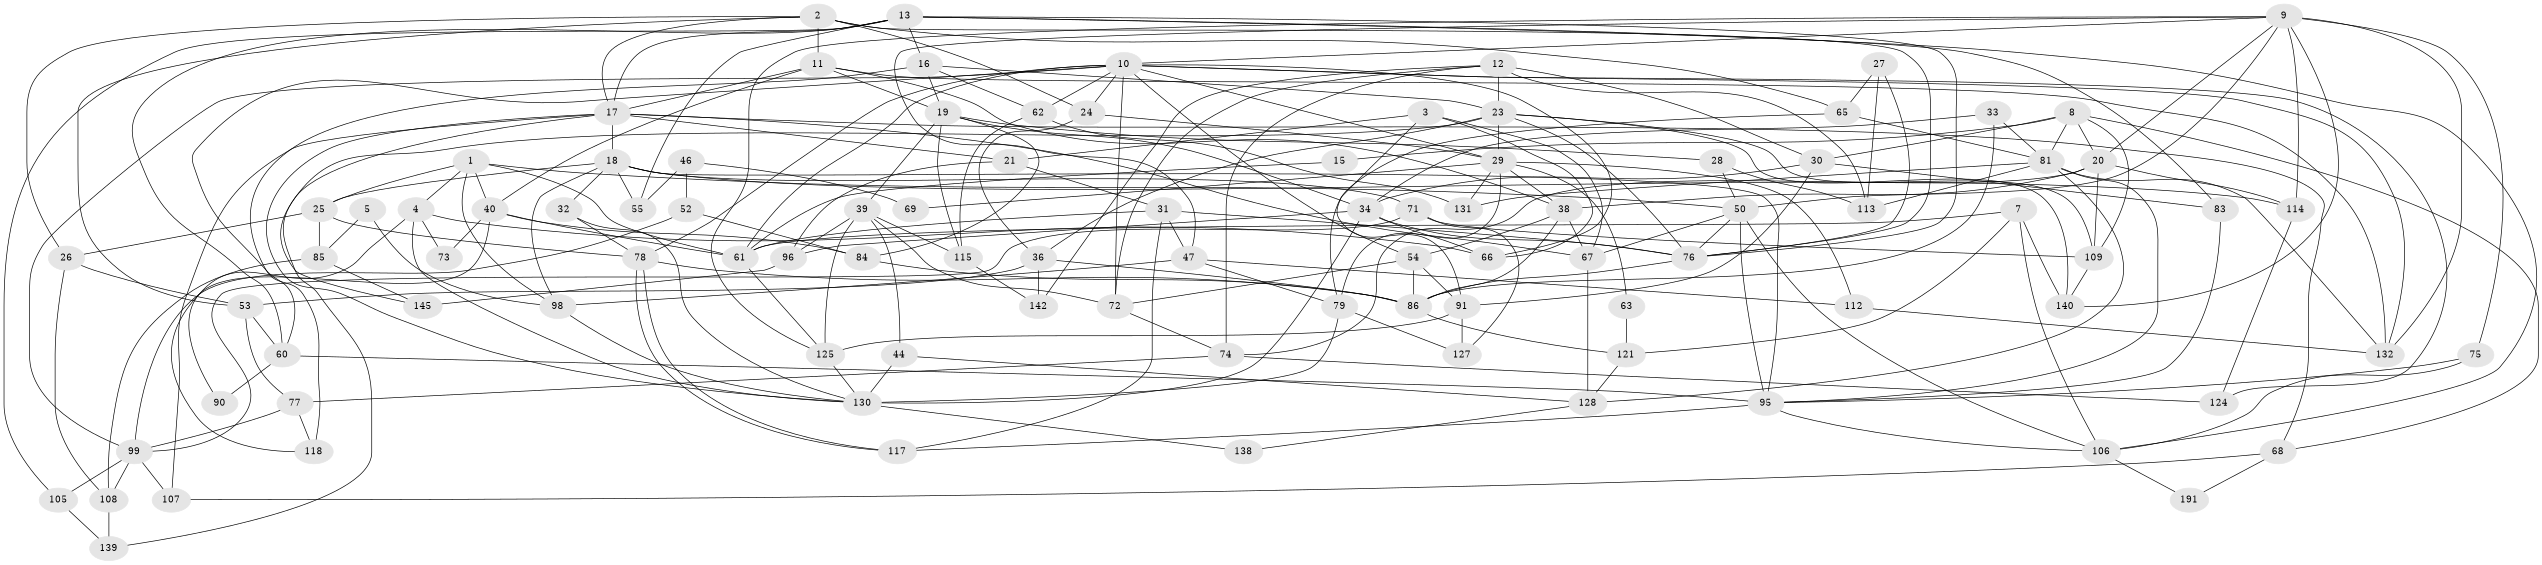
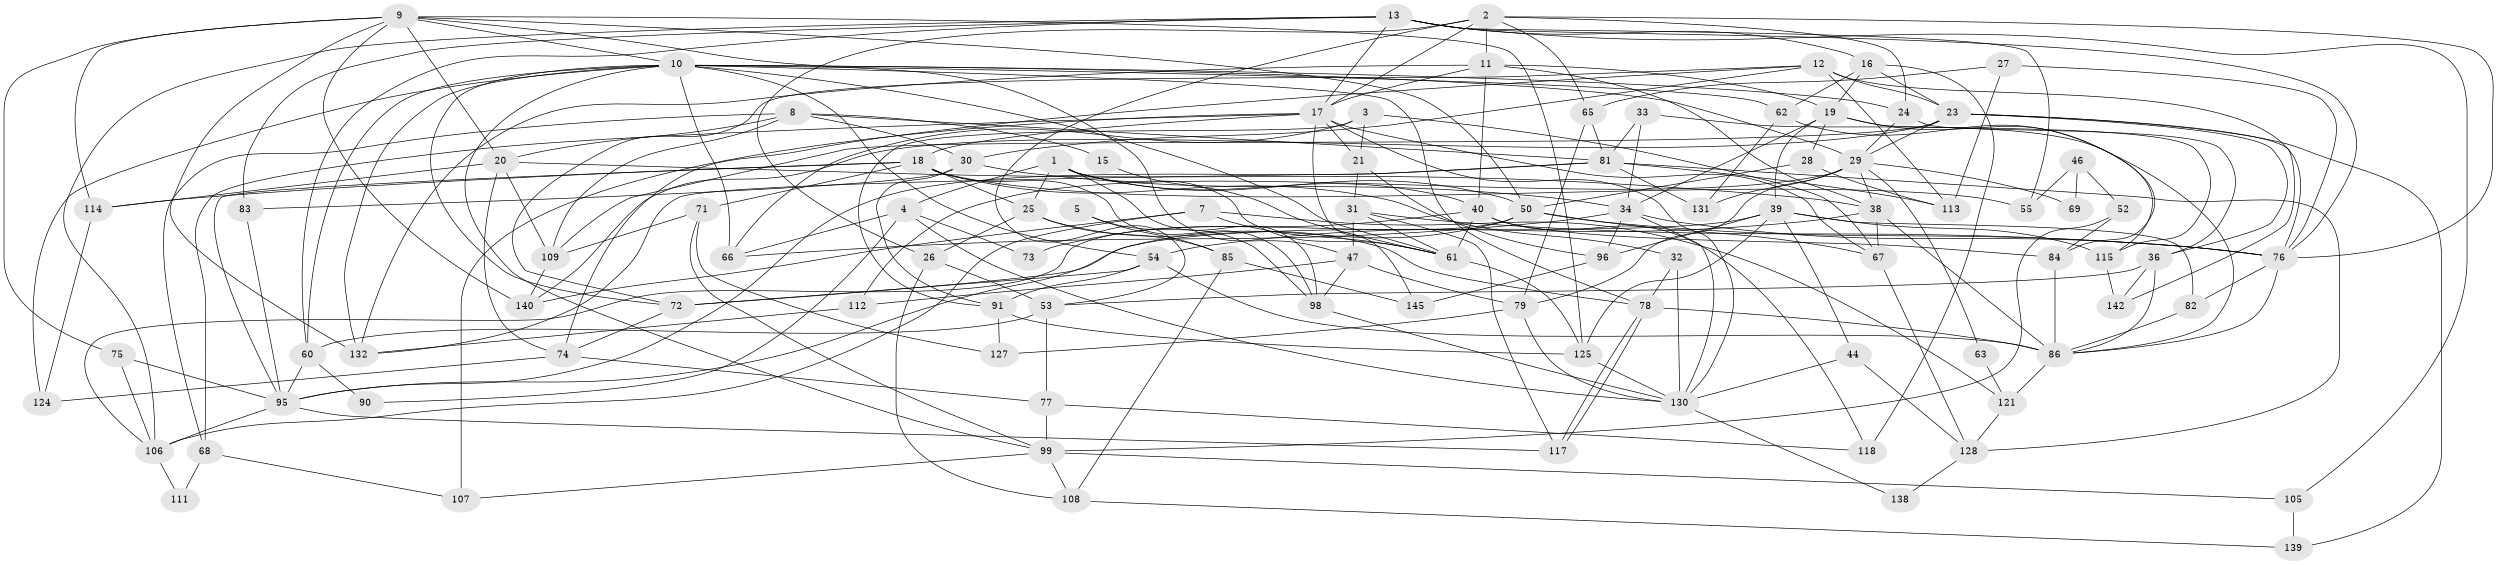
  graph {
    node [color=gray90 style=filled]
    1 [super="+89"]
    4 [super="+92"]
    25
    40 [super="+94"]
    50 [super="+100"]
    61 [super="+62"]
    98
    66
    73
    90
    130 [super="+141"]
    26
    85
    78
    118 [super="+143"]
    84
    76 [super="+93"]
    67 [super="+135"]
    106 [super="+136"]
    95 [super="+123"]
    125 [super="+146"]
    2 [super="+51"]
    11 [super="+122"]
    17 [super="+116"]
    24
    53 [super="+56"]
    65
    132 [super="+137"]
    19 [super="+133"]
    38 [super="+49"]
    21 [super="+41"]
    68
    18 [super="+102"]
    107
    145
    29 [super="+88"]
    36 [super="+37"]
    108
    60 [super="+64"]
    77
    81 [super="+104"]
    79 [super="+129"]
    86 [super="+110"]
+   82
    3 [super="+6"]
    91
    31 [super="+70"]
    96
    128
    127
    138
    5
    7
    121
    140
-   111 [label=191]
+   111
    8 [super="+14"]
    15
    20 [super="+42"]
    30 [super="+80"]
    109 [super="+126"]
    114 [super="+144"]
    74 [super="+97"]
    83 [super="+147"]
    34 [super="+59"]
    113
    131
    9 [super="+35"]
    10 [super="+43"]
    47 [super="+119"]
    75
    n72 [label=62 super="+134"]
    54
    72
    99 [super="+103"]
    124
    112
    115
    63
    69
    117
    105
    28
    39 [super="+101"]
    12 [super="+57"]
    23 [super="+120"]
    142
    139
    13 [super="+48"]
    16 [super="+58"]
    55
    32
    71
    44 [super="+87"]
    27 [super="+45"]
    33
    46
    52
    1 -- 4
    1 -- 25
    1 -- 40
    1 -- 50
    1 -- 61
    1 -- 98
    4 -- 66
    4 -- 73
    4 -- 90
    4 -- 130
    25 -- 26
    25 -- 85
    25 -- 78
    40 -- 61
    40 -- 73
    40 -- 118
    40 -- 84
    50 -- 76
    50 -- 67
    50 -- 106
    50 -- 95
    61 -- 125
    98 -- 130
    130 -- 138
    26 -- 53
    26 -- 108
    85 -- 145
    85 -- 108
    78 -- 86
    78 -- 117
    78 -- 117
    84 -- 86
    76 -- 86
+   76 -- 82
    67 -- 128
    106 -- 111
    95 -- 106
    95 -- 117
    125 -- 130
    2 -- 26
    2 -- 76
    2 -- 11
    2 -- 17
    2 -- 24
    2 -- 53
    2 -- 65
    11 -- 40
    11 -- 17
    11 -- 132
    11 -- 19
    11 -- 38 [weight=2]
    17 -- 130
    17 -- 67
    17 -- 21
    17 -- 68
    17 -- 18
    17 -- 107
    17 -- 145
    24 -- 29
    24 -- 36
    53 -- 60
    53 -- 77
    65 -- 81
    65 -- 79
    19 -- 84
    19 -- 34
    19 -- 115
    19 -- 28
    19 -- 39
    38 -- 67
    38 -- 86
    38 -- 54
    21 -- 31
    21 -- 96
    68 -- 107
    68 -- 111
    18 -- 25
    18 -- 98
    18 -- 95
    18 -- 114
    18 -- 55
    18 -- 32
    18 -- 71
    29 -- 38
    29 -- 79
    29 -- 131
    29 -- 112
    29 -- 63
    29 -- 69
    36 -- 53
    36 -- 86
    36 -- 142
    108 -- 139
    60 -- 90
    60 -- 95
    77 -- 118
    77 -- 99
    81 -- 95
    81 -- 132
    81 -- 128
    81 -- 113
    81 -- 131
    79 -- 130 [weight=2]
    79 -- 127
    86 -- 121
+   82 -- 86
    3 -- 66
    3 -- 67
    3 -- 21
    3 -- 91
    91 -- 125
    91 -- 127
    31 -- 61
    31 -- 76
    31 -- 47
    31 -- 117
    96 -- 145
    128 -- 138
    5 -- 98
    5 -- 85
    7 -- 61
    7 -- 106
    7 -- 121
    7 -- 140
    121 -- 128
    8 -- 68
    8 -- 81
    8 -- 15
    8 -- 20
    8 -- 30
    8 -- 109
    15 -- 61
    20 -- 38
    20 -- 109
    20 -- 114
    20 -- 74
    30 -- 91
    30 -- 83
    30 -- 34
    109 -- 140
    114 -- 124
    74 -- 77
    74 -- 124
    83 -- 95
    34 -- 66
    34 -- 130
    34 -- 76
    34 -- 96
    9 -- 50
    9 -- 125
    9 -- 132
    9 -- 140
    9 -- 20
    9 -- 114
    9 -- 10
    9 -- 47
    9 -- 75
    10 -- 61
    10 -- 66
    10 -- 78
    10 -- 24
    10 -- 132
    10 -- 29
    10 -- 60
    10 -- n72
    10 -- 54
    10 -- 72
    10 -- 99
    10 -- 124
    47 -- 98
    47 -- 79
    47 -- 112
    75 -- 106
    75 -- 95
    n72 -- 131
    n72 -- 115
    54 -- 86
    54 -- 91
    54 -- 72
    72 -- 74
    99 -- 107
    99 -- 108
    99 -- 105
    112 -- 132
    115 -- 142
    63 -- 121
    105 -- 139
    28 -- 50
    28 -- 113
    39 -- 125
+   39 -- 82
    39 -- 96
    39 -- 72
    39 -- 115
    39 -- 44
    12 -- 30
    12 -- 74
    12 -- 113 [weight=2]
    12 -- 72
    12 -- 23
    12 -- 142
    23 -- 76
    23 -- 29
    23 -- 36
    23 -- 140
    23 -- 109
    23 -- 139
    13 -- 76
    13 -- 106
    13 -- 17
    13 -- 60
    13 -- 83
    13 -- 105
    13 -- 16
    13 -- 55
    16 -- 118 [weight=2]
    16 -- 19
    16 -- n72
    16 -- 23
    32 -- 130
    32 -- 78
    71 -- 127
    71 -- 109
    71 -- 99
    44 -- 130
    44 -- 128
    27 -- 76
    27 -- 65
    27 -- 113
    33 -- 81
    33 -- 86
    33 -- 34
    46 -- 69
    46 -- 55
    46 -- 52
    52 -- 84
    52 -- 99
  }
